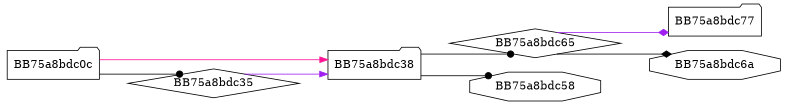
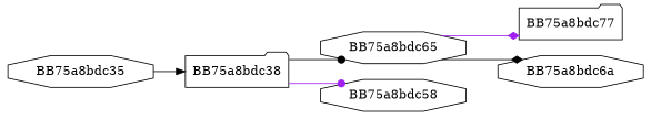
  digraph {
    rankdir=LR
    splines=ortho
    node [shape=folder]
    edge [arrowhead=dot color=black]
-   BB75a8bdc0c
    BB75a8bdc38
-   BB75a8bdc35 [shape=diamond]
-   BB75a8bdc65 [shape=diamond]
+   BB75a8bdc35 [shape=octagon]
+   BB75a8bdc65 [shape=octagon]
    BB75a8bdc58 [shape=octagon]
    BB75a8bdc77
    BB75a8bdc6a [shape=octagon]
-   BB75a8bdc0c -> BB75a8bdc38 [arrowhead=normal color=deeppink]
-   BB75a8bdc0c -> BB75a8bdc35
    BB75a8bdc38 -> BB75a8bdc65
-   BB75a8bdc38 -> BB75a8bdc58
-   BB75a8bdc35 -> BB75a8bdc38 [arrowhead=normal color=purple]
+   BB75a8bdc38 -> BB75a8bdc58 [color=purple]
+   BB75a8bdc35 -> BB75a8bdc38 [arrowhead=normal]
    BB75a8bdc65 -> BB75a8bdc77 [arrowhead=diamond color=purple]
    BB75a8bdc65 -> BB75a8bdc6a [arrowhead=diamond]
  }
